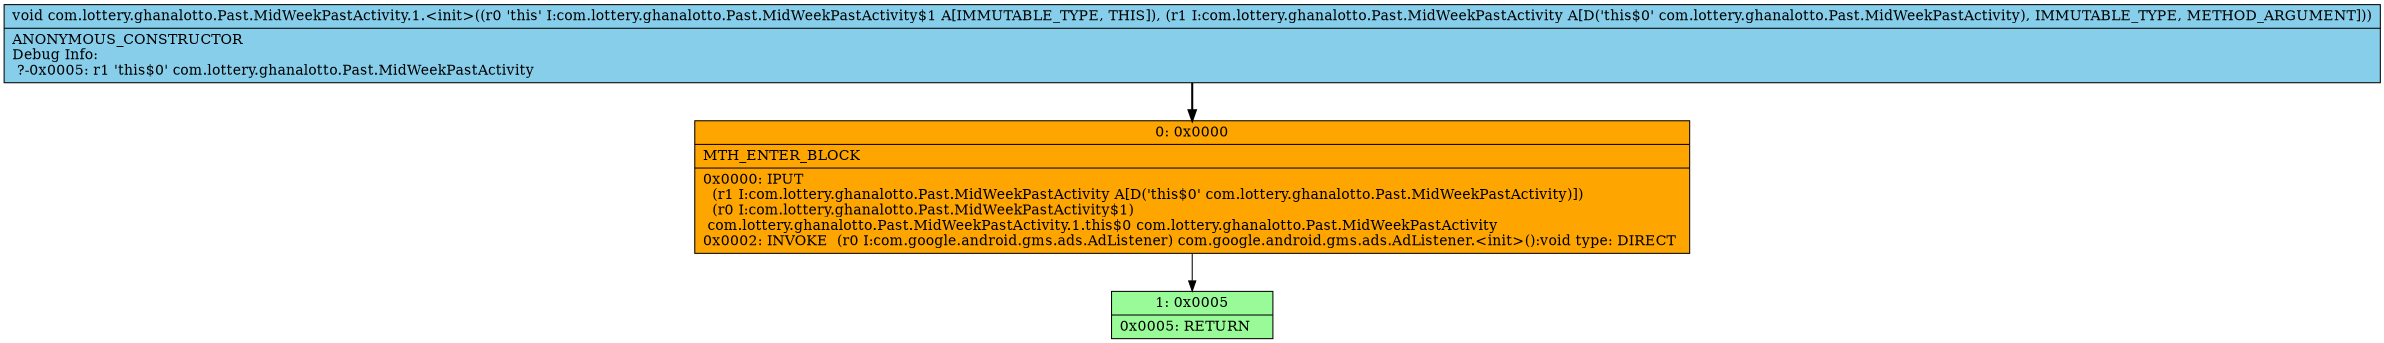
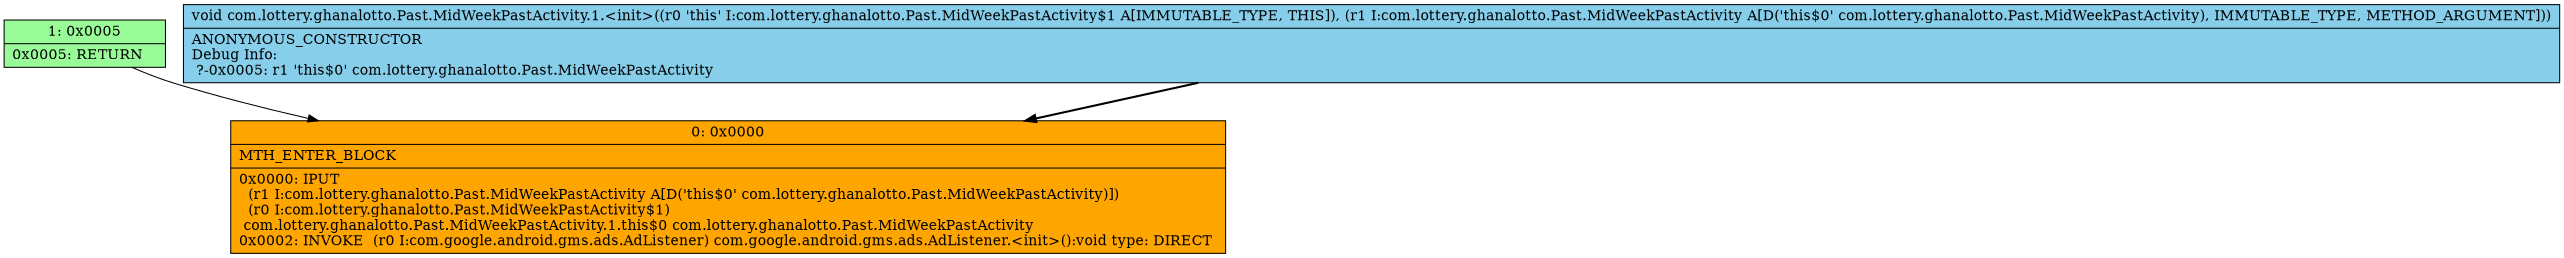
  digraph {
    node [shape=record style=filled]
    n1 [label="{0\:\ 0x0000|MTH_ENTER_BLOCK\l|0x0000: IPUT  \l  (r1 I:com.lottery.ghanalotto.Past.MidWeekPastActivity A[D('this$0' com.lottery.ghanalotto.Past.MidWeekPastActivity)])\l  (r0 I:com.lottery.ghanalotto.Past.MidWeekPastActivity$1)\l com.lottery.ghanalotto.Past.MidWeekPastActivity.1.this$0 com.lottery.ghanalotto.Past.MidWeekPastActivity \l0x0002: INVOKE  (r0 I:com.google.android.gms.ads.AdListener) com.google.android.gms.ads.AdListener.\<init\>():void type: DIRECT \l}" fillcolor=orange]
    n2 [label="{1\:\ 0x0005|0x0005: RETURN   \l}" fillcolor=palegreen]
    n3 [label="{void com.lottery.ghanalotto.Past.MidWeekPastActivity.1.\<init\>((r0 'this' I:com.lottery.ghanalotto.Past.MidWeekPastActivity$1 A[IMMUTABLE_TYPE, THIS]), (r1 I:com.lottery.ghanalotto.Past.MidWeekPastActivity A[D('this$0' com.lottery.ghanalotto.Past.MidWeekPastActivity), IMMUTABLE_TYPE, METHOD_ARGUMENT]))  | ANONYMOUS_CONSTRUCTOR\lDebug Info:\l  ?\-0x0005: r1 'this$0' com.lottery.ghanalotto.Past.MidWeekPastActivity\l}" fillcolor=skyblue]
-   n1 -> n2 [style=solid]
+   n2 -> n1 [style=solid]
    n3 -> n1 [style=bold]
  }
